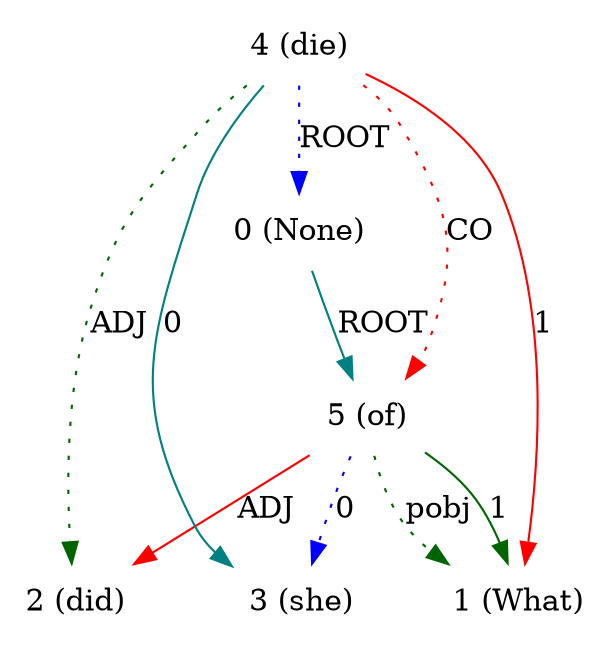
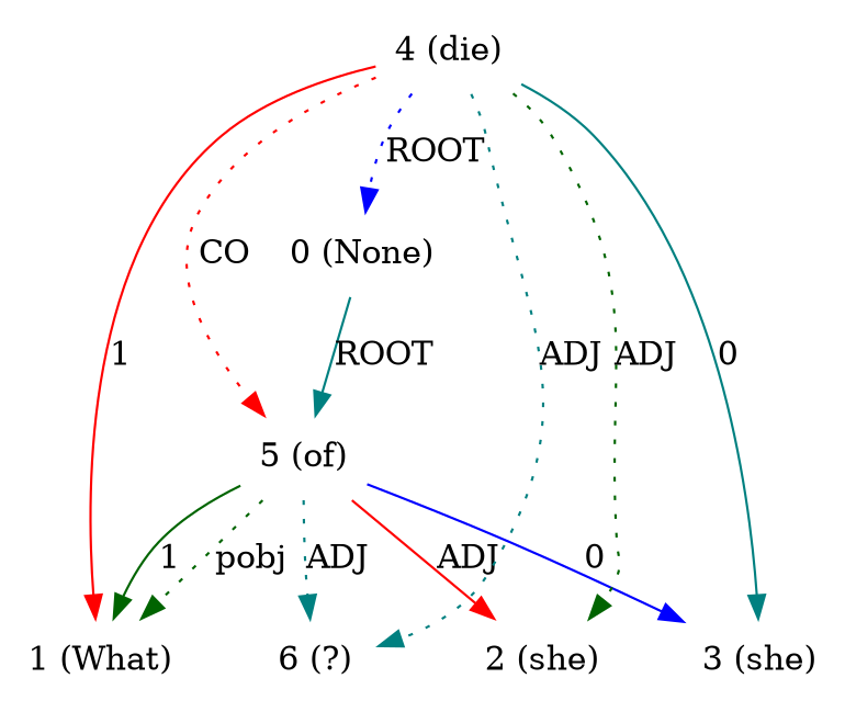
  digraph {
    node [color=gray40 shape=plaintext]
    edge [color=teal dir=forward style=dotted]
    n1 [label="0 (None)"]
    n2 [color=black label="5 (of)"]
    n3 [label="4 (die)"]
    n4 [label="1 (What)"]
-   n5 [color=red label="2 (did)"]
+   n5 [color=red label="2 (she)"]
    n6 [color=red label="3 (she)"]
+   n7 [color=brown label="6 (?)"]
    n1 -> n2 [label=ROOT style=solid]
    n2 -> n4 [color=darkgreen label=pobj]
    n2 -> n4 [color=darkgreen label=1 style=solid]
    n2 -> n5 [color=red label=ADJ style=solid]
-   n2 -> n6 [color=blue label=0]
+   n2 -> n6 [color=blue label=0 style=solid]
+   n2 -> n7 [label=ADJ]
    n3 -> n1 [color=blue label=ROOT]
    n3 -> n2 [color=red label=CO]
    n3 -> n4 [color=red label=1 style=solid]
    n3 -> n5 [color=darkgreen label=ADJ]
    n3 -> n6 [label=0 style=solid]
+   n3 -> n7 [label=ADJ]
  }
